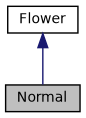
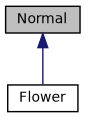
  digraph {
    node [color=black fontname=Helvetica fontsize=10 shape=record style=filled]
    n1 [fillcolor=grey75 fontcolor=black height=0.2 label=Normal width=0.4]
    n2 [fillcolor=white height=0.2 label=Flower width=0.4]
-   n2 -> n1 [color=midnightblue dir=back fontname=Helvetica fontsize=10 labelfontname=Helvetica labelfontsize=10 style=solid]
+   n1 -> n2 [color=midnightblue dir=back fontname=Helvetica fontsize=10 labelfontname=Helvetica labelfontsize=10 style=solid]
  }
